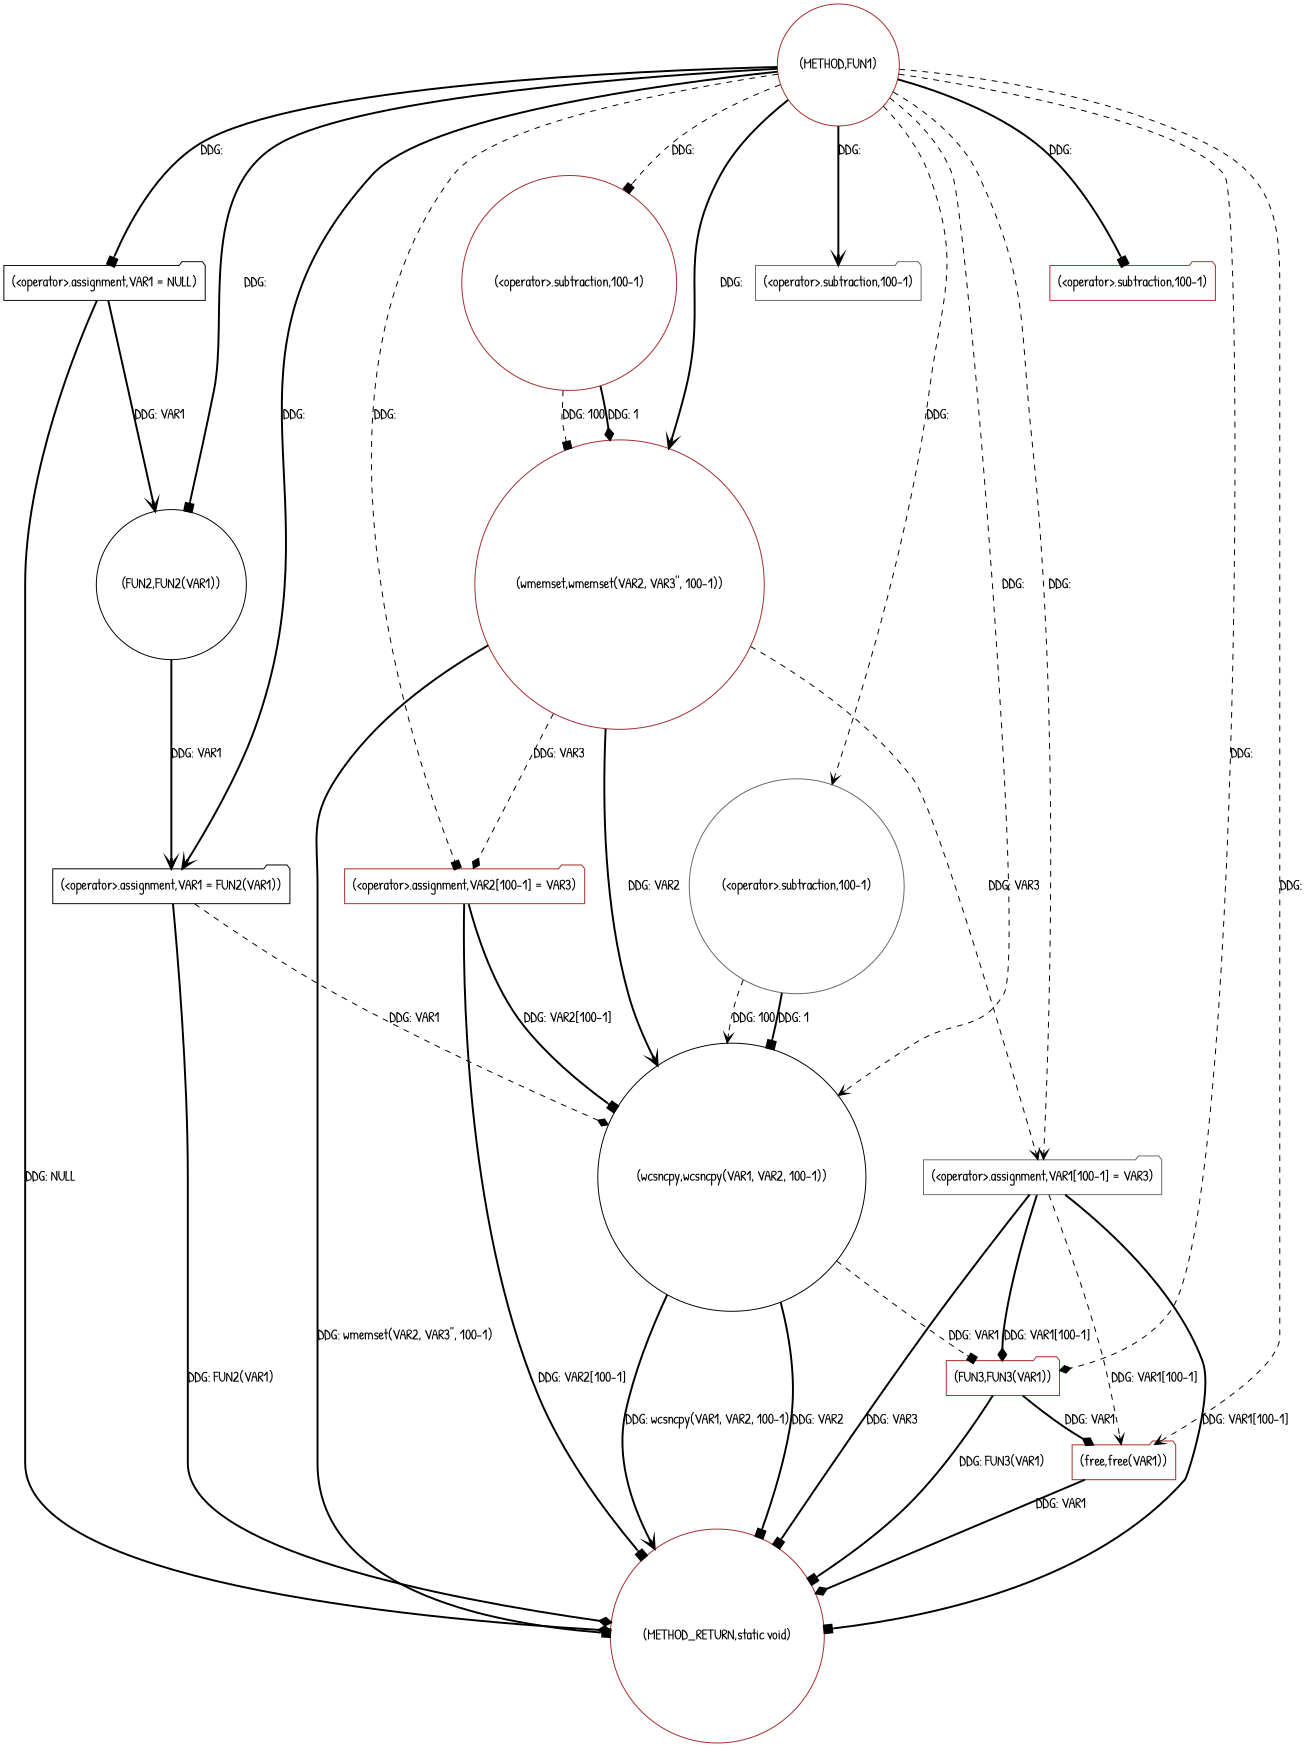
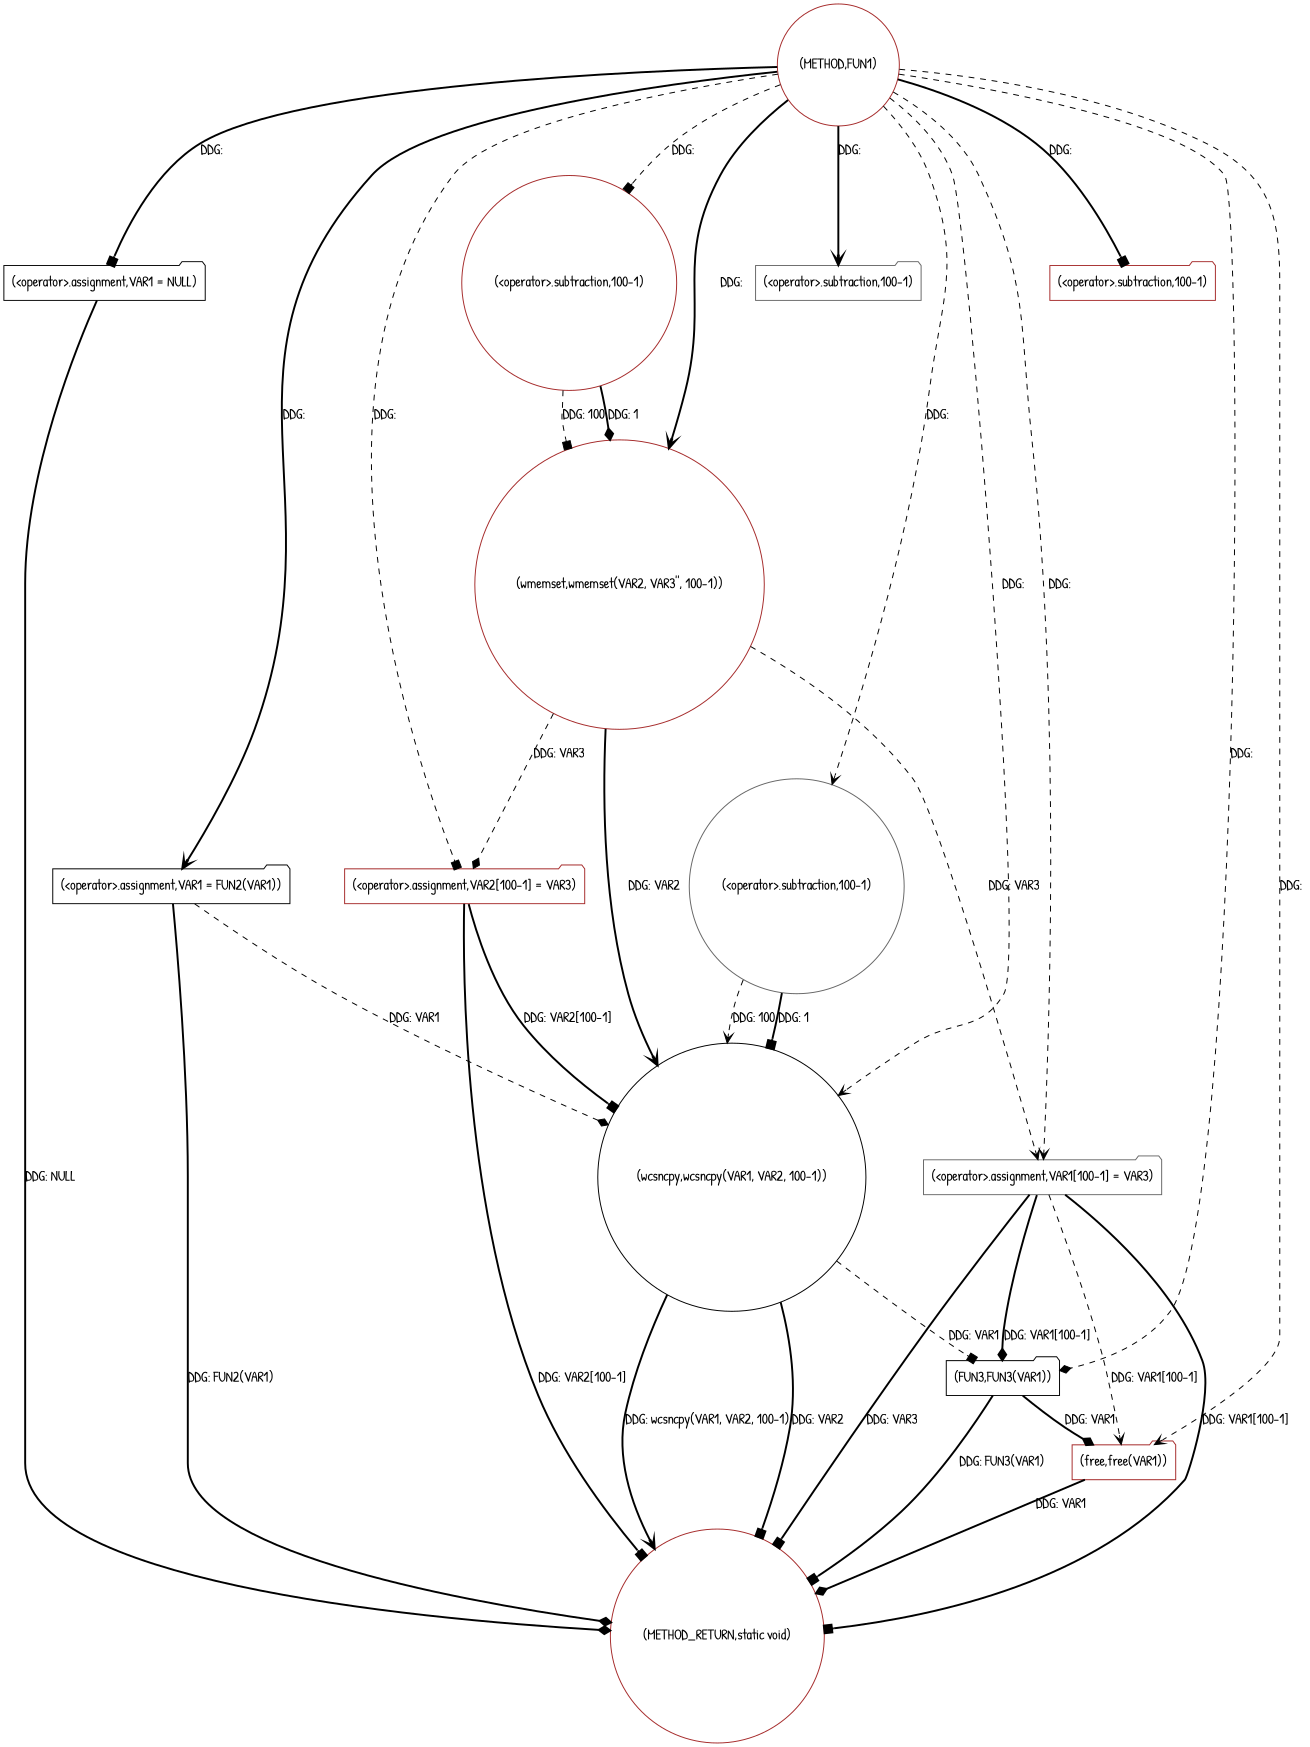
  digraph {
    fontname="Patrick Hand"
    node [color=brown fontname="Patrick Hand" shape=folder]
    edge [arrowhead=box fontname="Patrick Hand" style=bold]
    n1 [label="(METHOD,FUN1)" shape=circle]
    n2 [color=black label="(<operator>.assignment,VAR1 = NULL)"]
    n3 [color=black label="(<operator>.assignment,VAR1 = FUN2(VAR1))"]
-   n4 [color=black label="(FUN2,FUN2(VAR1))" shape=circle]
    n5 [label="(wmemset,wmemset(VAR2, VAR3'', 100-1))" shape=circle]
    n6 [label="(<operator>.subtraction,100-1)" shape=circle]
    n7 [label="(<operator>.assignment,VAR2[100-1] = VAR3)"]
    n8 [color=gray40 label="(<operator>.subtraction,100-1)"]
    n9 [color=black label="(wcsncpy,wcsncpy(VAR1, VAR2, 100-1))" shape=circle]
    n10 [color=gray40 label="(<operator>.subtraction,100-1)" shape=circle]
    n11 [color=gray40 label="(<operator>.assignment,VAR1[100-1] = VAR3)"]
    n12 [label="(<operator>.subtraction,100-1)"]
-   n13 [label="(FUN3,FUN3(VAR1))"]
+   n13 [color=black label="(FUN3,FUN3(VAR1))"]
    n14 [label="(free,free(VAR1))"]
    n15 [label="(METHOD_RETURN,static void)" shape=circle]
    n1 -> n2 [label="DDG: "]
    n1 -> n3 [arrowhead=vee label="DDG: "]
-   n1 -> n4 [label="DDG: "]
    n1 -> n5 [arrowhead=vee label="DDG: "]
    n1 -> n6 [label="DDG: " style=dashed]
    n1 -> n7 [label="DDG: " style=dashed]
    n1 -> n8 [arrowhead=vee label="DDG: "]
    n1 -> n9 [arrowhead=vee label="DDG: " style=dashed]
    n1 -> n10 [arrowhead=vee label="DDG: " style=dashed]
    n1 -> n11 [arrowhead=vee label="DDG: " style=dashed]
    n1 -> n12 [label="DDG: "]
    n1 -> n13 [arrowhead=diamond label="DDG: " style=dashed]
    n1 -> n14 [arrowhead=vee label="DDG: " style=dashed]
-   n2 -> n4 [arrowhead=vee label="DDG: VAR1"]
    n2 -> n15 [arrowhead=diamond label="DDG: NULL"]
    n3 -> n9 [arrowhead=diamond label="DDG: VAR1" style=dashed]
    n3 -> n15 [arrowhead=diamond label="DDG: FUN2(VAR1)"]
-   n4 -> n3 [arrowhead=vee label="DDG: VAR1"]
    n5 -> n7 [arrowhead=diamond label="DDG: VAR3" style=dashed]
    n5 -> n9 [arrowhead=vee label="DDG: VAR2"]
    n5 -> n11 [arrowhead=vee label="DDG: VAR3" style=dashed]
-   n5 -> n15 [label="DDG: wmemset(VAR2, VAR3'', 100-1)"]
    n6 -> n5 [label="DDG: 100" style=dashed]
    n6 -> n5 [arrowhead=diamond label="DDG: 1"]
    n7 -> n9 [label="DDG: VAR2[100-1]"]
    n7 -> n15 [label="DDG: VAR2[100-1]"]
    n9 -> n13 [label="DDG: VAR1" style=dashed]
    n9 -> n15 [arrowhead=vee label="DDG: wcsncpy(VAR1, VAR2, 100-1)"]
    n9 -> n15 [label="DDG: VAR2"]
    n10 -> n9 [arrowhead=vee label="DDG: 100" style=dashed]
    n10 -> n9 [label="DDG: 1"]
    n11 -> n13 [arrowhead=diamond label="DDG: VAR1[100-1]"]
    n11 -> n14 [arrowhead=vee label="DDG: VAR1[100-1]" style=dashed]
    n11 -> n15 [label="DDG: VAR1[100-1]"]
    n11 -> n15 [label="DDG: VAR3"]
    n13 -> n14 [arrowhead=diamond label="DDG: VAR1"]
    n13 -> n15 [label="DDG: FUN3(VAR1)"]
    n14 -> n15 [arrowhead=diamond label="DDG: VAR1"]
  }
